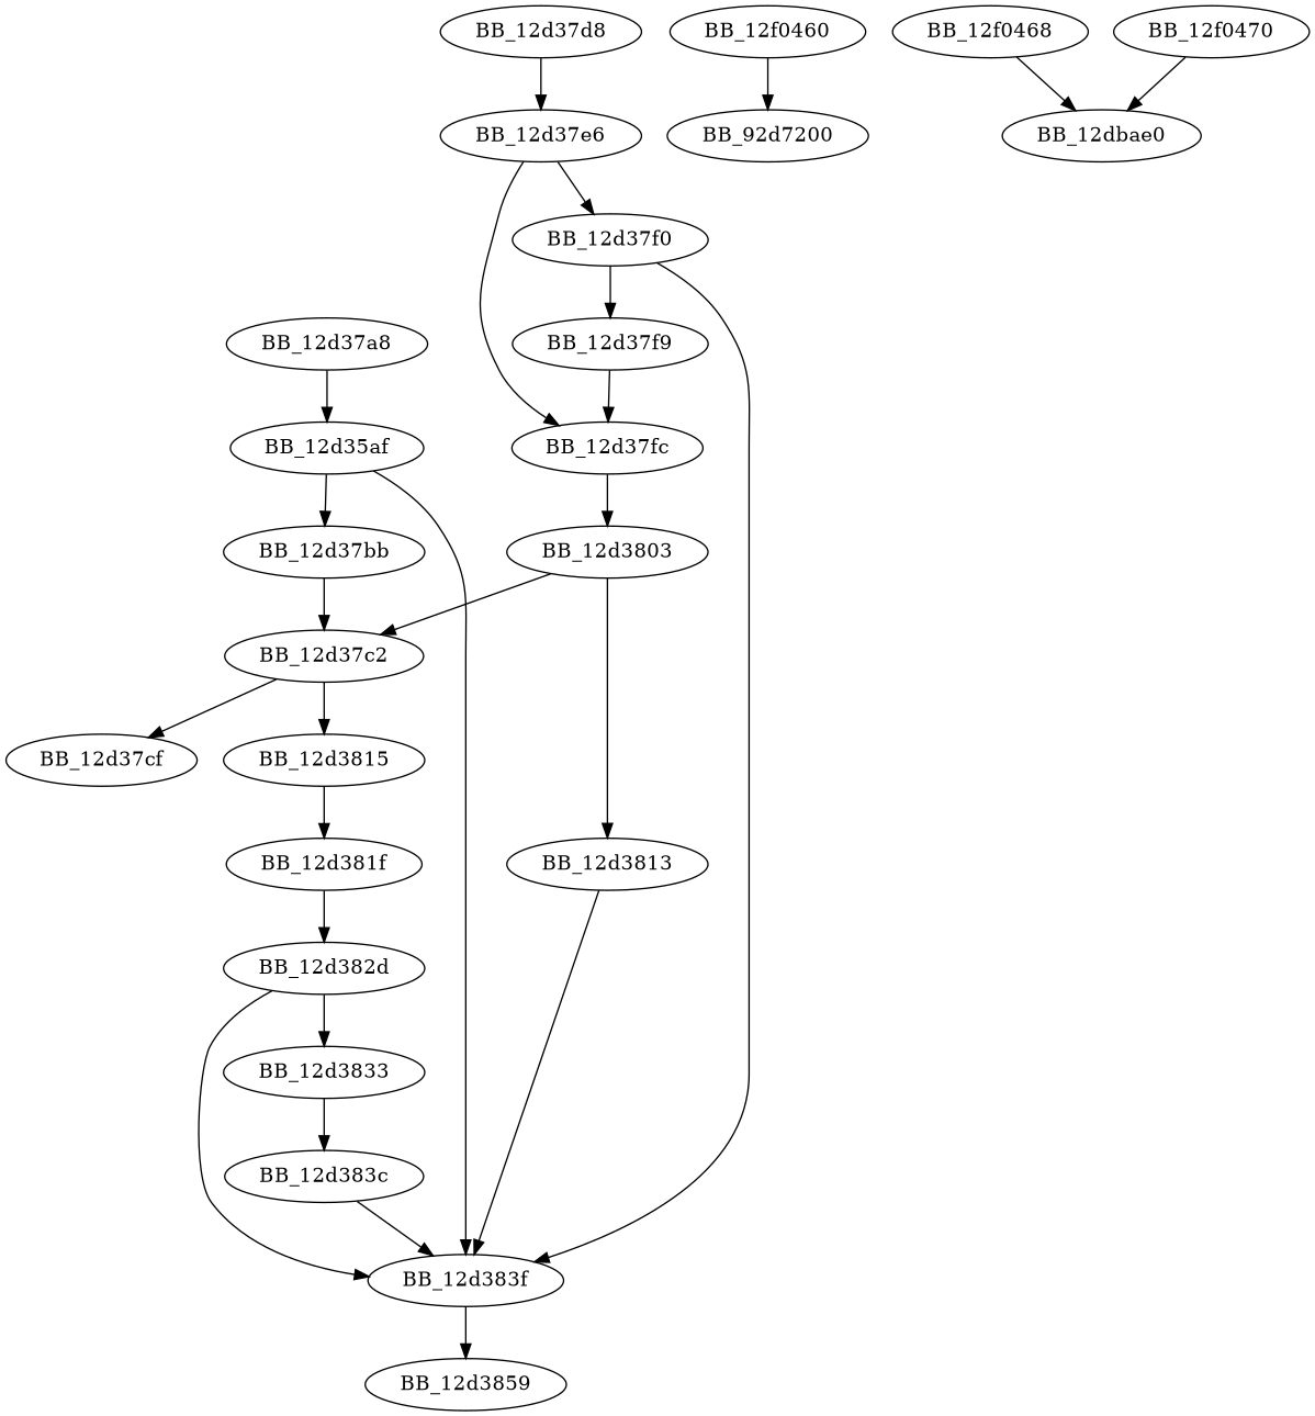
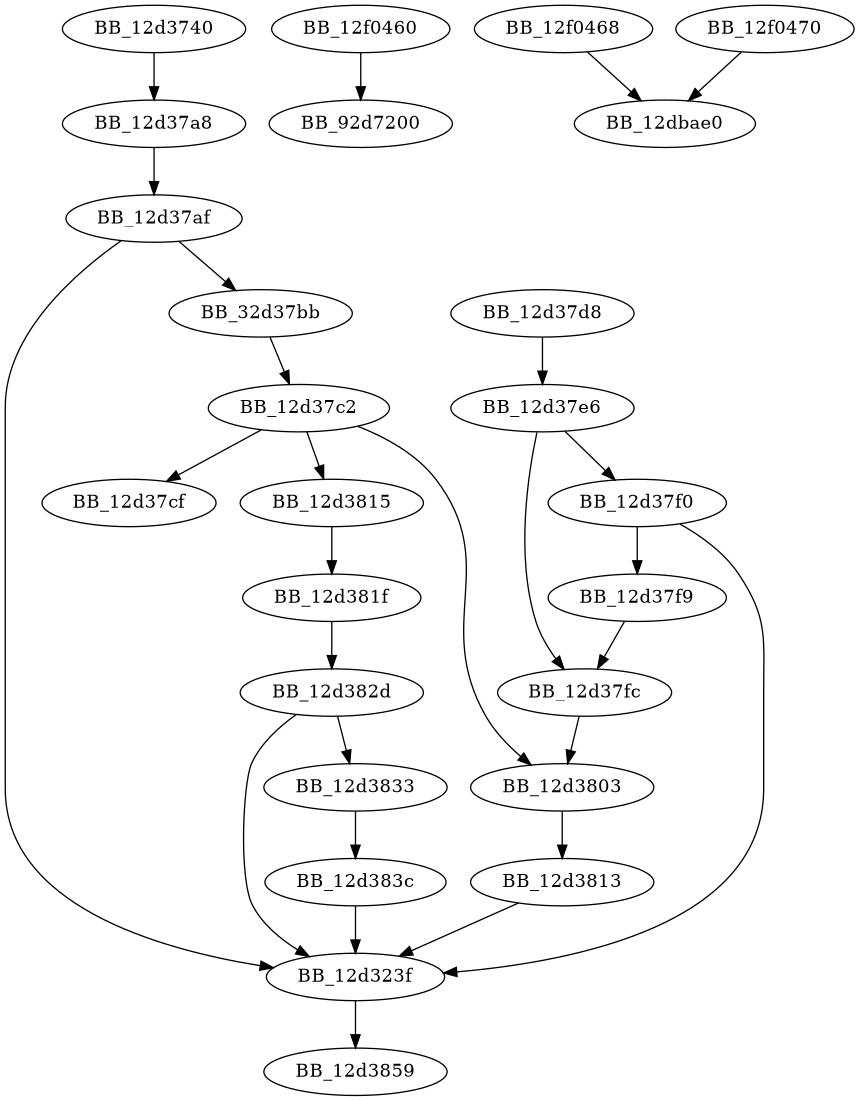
  digraph {
+   BB_12d3740
    BB_12d37a8
-   BB_12d37af [label=BB_12d35af]
-   BB_12d37bb
-   BB_12d383f
+   BB_12d37af
+   BB_12d37bb [label=BB_32d37bb]
+   BB_12d383f [label=BB_12d323f]
    BB_12d37c2
    BB_12d3859
    BB_12d37cf
    BB_12d3815
    BB_12d381f
    BB_12d37d8
    BB_12d37e6
    BB_12d382d
    BB_12d37f0
    BB_12d37fc
    BB_12d37f9
    BB_12d3803
    BB_12d3813
    BB_12d3833
    BB_12d383c
    n21 [label=BB_92d7200]
    BB_12f0460
    BB_12f0468
    BB_12dbae0
    BB_12f0470
+   BB_12d3740 -> BB_12d37a8
    BB_12d37a8 -> BB_12d37af
    BB_12d37af -> BB_12d37bb
    BB_12d37af -> BB_12d383f
    BB_12d37bb -> BB_12d37c2
    BB_12d383f -> BB_12d3859
    BB_12d37c2 -> BB_12d37cf
    BB_12d37c2 -> BB_12d3815
    BB_12d3815 -> BB_12d381f
    BB_12d381f -> BB_12d382d
    BB_12d37d8 -> BB_12d37e6
    BB_12d37e6 -> BB_12d37f0
    BB_12d37e6 -> BB_12d37fc
    BB_12d382d -> BB_12d383f
    BB_12d382d -> BB_12d3833
    BB_12d37f0 -> BB_12d383f
    BB_12d37f0 -> BB_12d37f9
    BB_12d37fc -> BB_12d3803
    BB_12d37f9 -> BB_12d37fc
-   BB_12d3803 -> BB_12d37c2
+   BB_12d37c2 -> BB_12d3803
    BB_12d3803 -> BB_12d3813
    BB_12d3813 -> BB_12d383f
    BB_12d3833 -> BB_12d383c
    BB_12d383c -> BB_12d383f
    BB_12f0460 -> n21
    BB_12f0468 -> BB_12dbae0
    BB_12f0470 -> BB_12dbae0
  }
